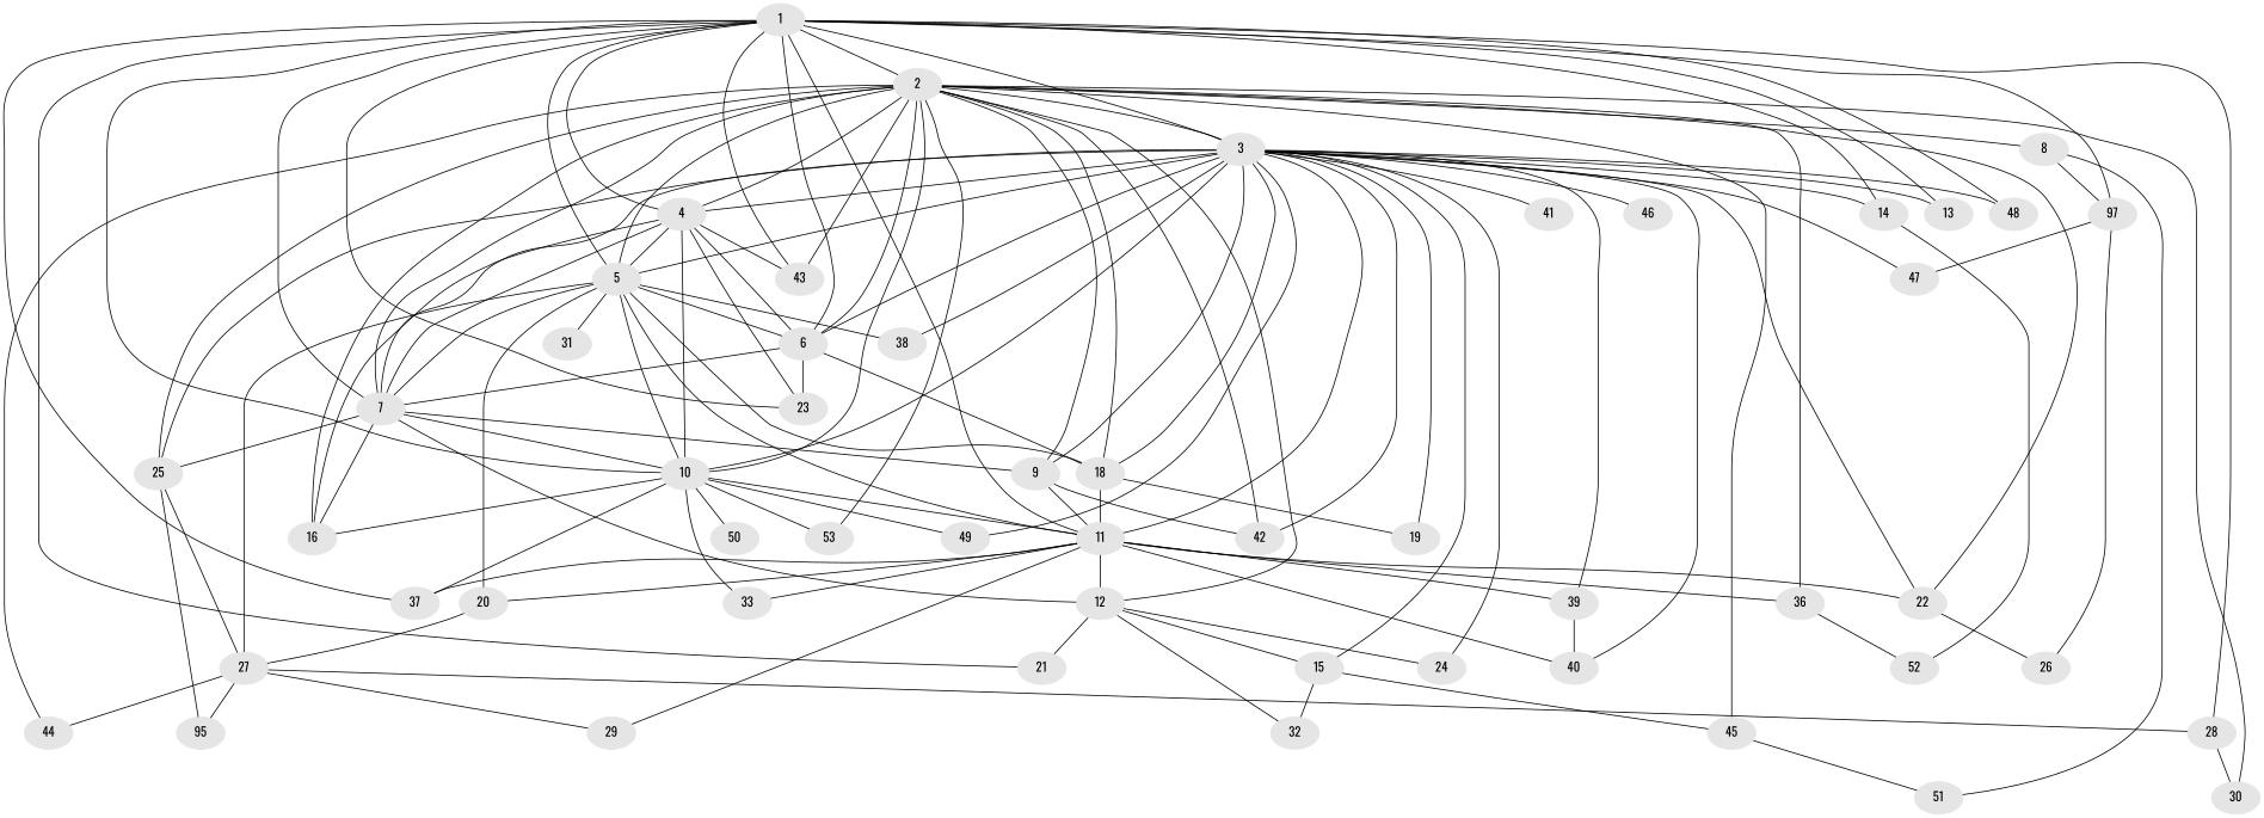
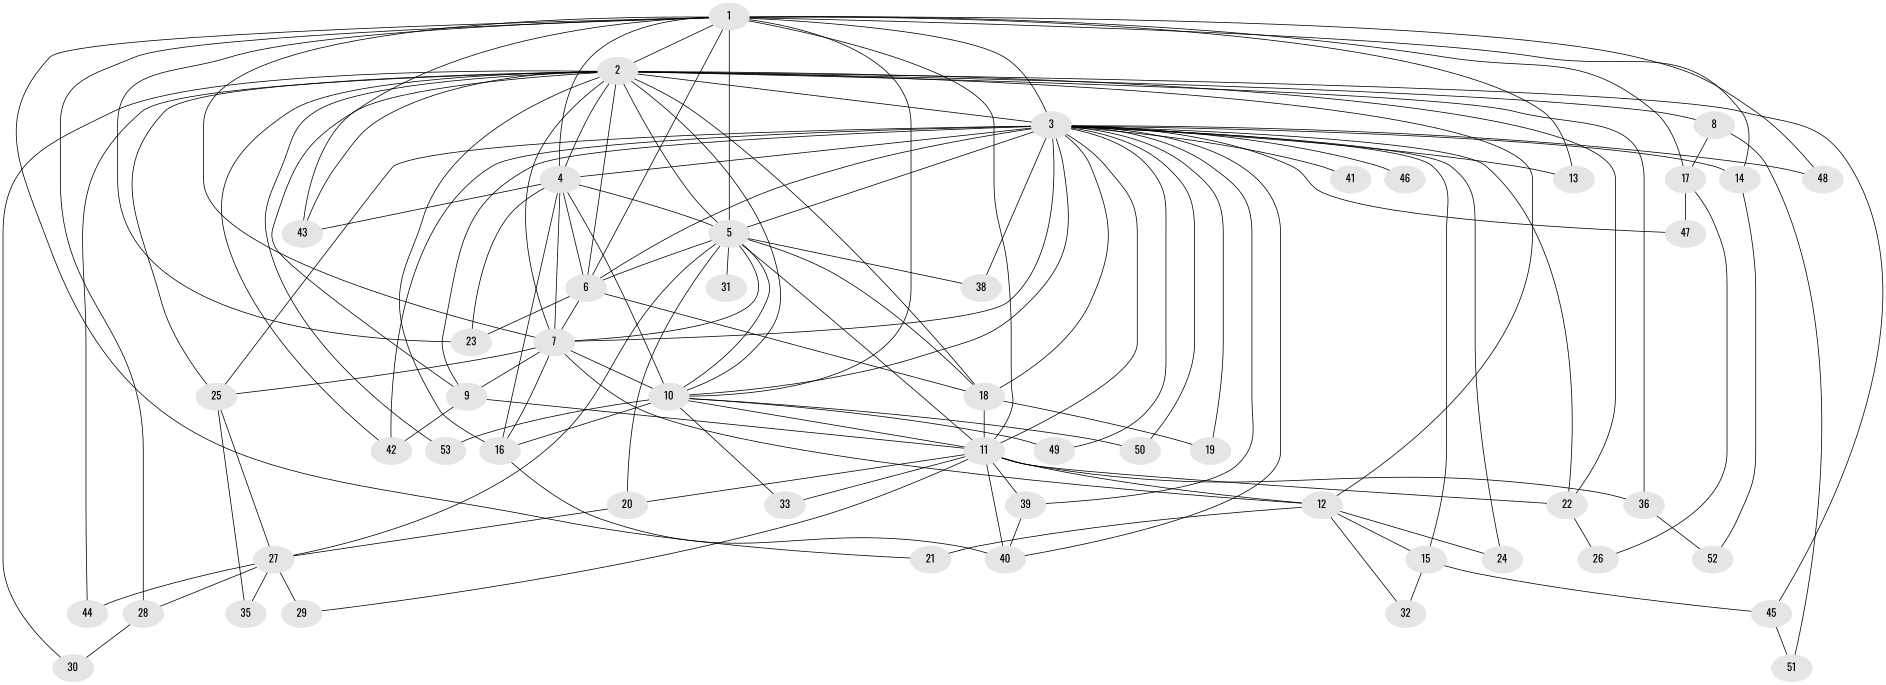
  graph {
    fontname=Oswald
    node [color=gray90 fontname=Oswald style=filled]
    edge [fontname=Oswald weight=1.0]
    1
    2
    3
    4
    5
    6
    7
    10
    11
    13
    14
-   17 [label=97]
+   17
    21
    23
    28
-   37
    43
    48
    8
    9
    12
    16
    18
    22
    25
    30
    36
    42
    44
    45
    53
    15
    19
    24
    38
    39
    40
    41
    46
    47
    49
    50
    20
    27
    31
    33
    29
    52
    26
    51
    32
-   35 [label=95]
+   35
    1 -- 2 [weight=4.0]
    1 -- 3 [weight=4.0]
    1 -- 4 [weight=2.0]
    1 -- 5 [weight=2.0]
    1 -- 6 [weight=3.0]
    1 -- 7 [weight=3.0]
    1 -- 10 [weight=3.0]
    1 -- 11 [weight=4.0]
    1 -- 13
    1 -- 14
    1 -- 17
    1 -- 21
    1 -- 23
    1 -- 28
-   1 -- 37
    1 -- 43
    1 -- 48
    2 -- 3 [weight=5.0]
    2 -- 4 [weight=3.0]
    2 -- 5 [weight=2.0]
    2 -- 6 [weight=5.0]
    2 -- 7 [weight=3.0]
    2 -- 10 [weight=2.0]
    2 -- 43
    2 -- 8 [weight=2.0]
    2 -- 9
    2 -- 12
    2 -- 16
    2 -- 18 [weight=2.0]
    2 -- 22
    2 -- 25
    2 -- 30
    2 -- 36
    2 -- 42
    2 -- 44
    2 -- 45
    2 -- 53
    3 -- 4 [weight=2.0]
    3 -- 5 [weight=2.0]
    3 -- 6 [weight=2.0]
    3 -- 7 [weight=2.0]
    3 -- 10
    3 -- 11
    3 -- 13
    3 -- 14
    3 -- 48
    3 -- 9
    3 -- 18 [weight=2.0]
    3 -- 22
    3 -- 25
    3 -- 42
    3 -- 15
    3 -- 19 [weight=2.0]
    3 -- 24
    3 -- 38
    3 -- 39
    3 -- 40
    3 -- 41
    3 -- 46
    3 -- 47
    3 -- 49
+   3 -- 50
    4 -- 5
    4 -- 6 [weight=2.0]
    4 -- 7
    4 -- 10 [weight=12.0]
    4 -- 23
    4 -- 43
    4 -- 16 [weight=2.0]
    5 -- 6 [weight=2.0]
    5 -- 7
    5 -- 10
    5 -- 11
    5 -- 18
    5 -- 38
    5 -- 20
    5 -- 27
    5 -- 31
    6 -- 7
    6 -- 23
    6 -- 18
    7 -- 10
    7 -- 9 [weight=2.0]
    7 -- 12 [weight=2.0]
    7 -- 16
    7 -- 25
    10 -- 11 [weight=2.0]
-   10 -- 37
    10 -- 16
    10 -- 53
    10 -- 49
    10 -- 50
    10 -- 33
-   11 -- 37
    11 -- 12 [weight=2.0]
    11 -- 22
    11 -- 36
    11 -- 39
    11 -- 40
    11 -- 20
    11 -- 33
    11 -- 29
    14 -- 52
    17 -- 47
    17 -- 26
    28 -- 30
    8 -- 17
    8 -- 51
    9 -- 11
    9 -- 42
    12 -- 21
    12 -- 15
    12 -- 24
    12 -- 32
+   16 -- 40
    18 -- 11 [weight=12.0]
    18 -- 19
    22 -- 26
    25 -- 27
    25 -- 35
    36 -- 52
    45 -- 51
    15 -- 45
    15 -- 32
    39 -- 40
    20 -- 27
    27 -- 28
    27 -- 44
    27 -- 29
    27 -- 35
  }
